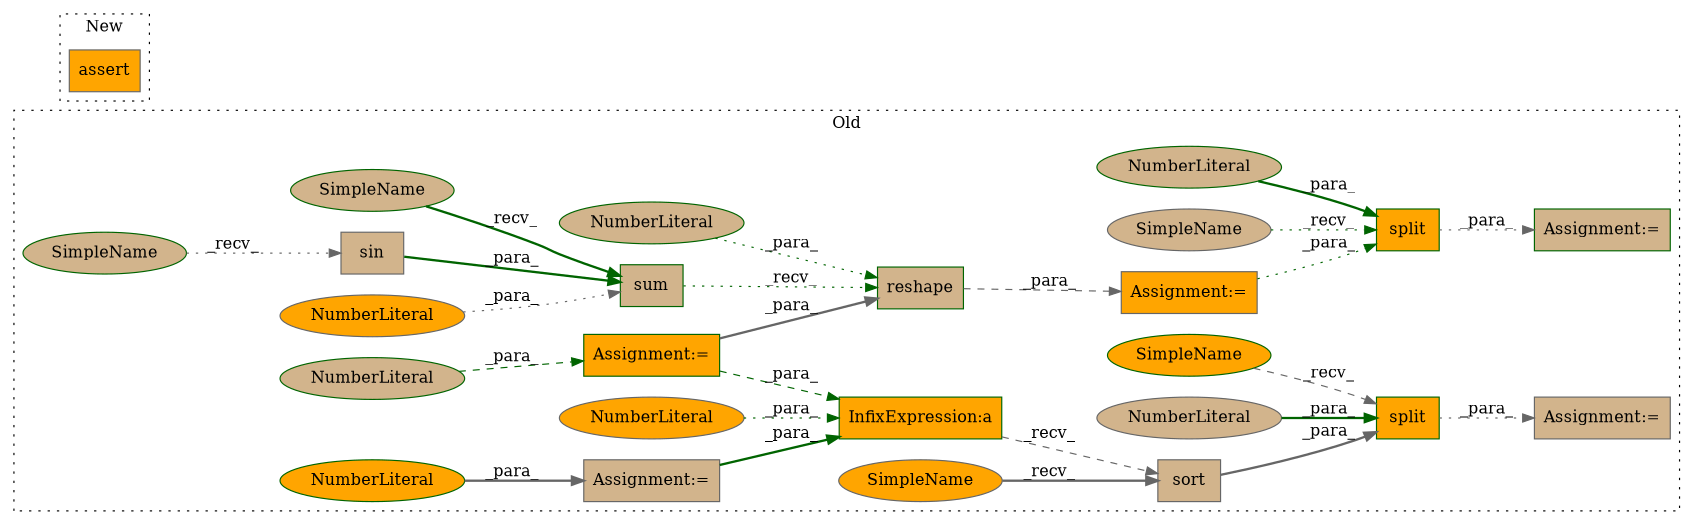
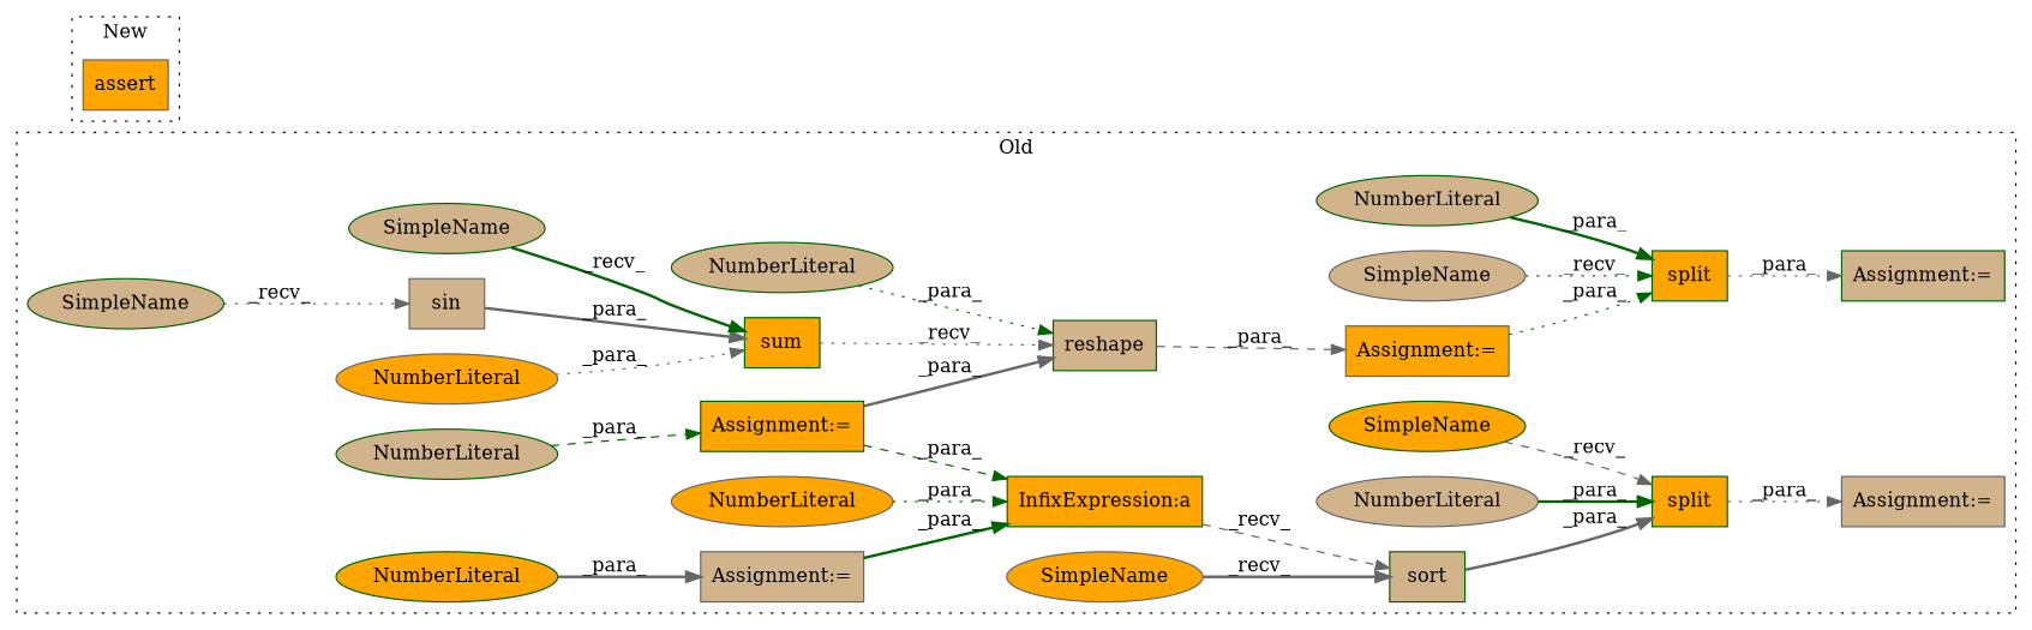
  digraph {
    rankdir=LR
    node [a=32 color=darkgreen fillcolor=tan l=1 shape=box style=filled]
    edge [color=gray40 style=dotted]
    n1 [l="8,1" label=reshape s="442,457"]
    n2 [a=7 l=2 label="Assignment:=" s=532]
    n3 [a=7 color=gray40 fillcolor=orange label="Assignment:=" s=415]
    n4 [a=34 label=NumberLiteral s=456 shape=ellipse]
    n5 [fillcolor=orange l="6,1" label=split s="540,549"]
    n6 [a=34 label=NumberLiteral s=548 shape=ellipse]
    n7 [fillcolor=orange l="6,1" label=split s="494,503"]
    n8 [a=34 color=gray40 label=NumberLiteral s=502 shape=ellipse]
    n9 [a=7 color=gray40 label="Assignment:=" s=351]
    n10 [a=34 fillcolor=orange label=NumberLiteral s=352 shape=ellipse]
    n11 [a=7 color=gray40 l=2 label="Assignment:=" s=486]
    n12 [a=7 fillcolor=orange label="Assignment:=" s=336]
    n13 [a=34 l=3 label=NumberLiteral s=337 shape=ellipse]
    n14 [a=27 fillcolor=orange l=3 label="InfixExpression:a" s=374]
    n15 [a=34 color=gray40 fillcolor=orange l=2 label=NumberLiteral s=372 shape=ellipse]
    n16 [color=gray40 l="4,1" label=sin s="432,437"]
-   n17 [l="4,1" label=sum s="422,440"]
+   n17 [fillcolor=orange l="4,1" label=sum s="422,440"]
    n18 [a=34 color=gray40 fillcolor=orange label=NumberLiteral s=439 shape=ellipse]
-   n19 [color=gray40 l="5,1" label=sort s="367,407"]
+   n19 [l="5,1" label=sort s="367,407"]
    n20 [a=42 l=5 label=SimpleName s=416 shape=ellipse]
    n21 [a=42 color=gray40 l=5 label=SimpleName s=534 shape=ellipse]
    n22 [a=42 fillcolor=orange l=5 label=SimpleName s=488 shape=ellipse]
    n23 [a=42 l=5 label=SimpleName s=426 shape=ellipse]
    n24 [a=42 color=gray40 fillcolor=orange l=5 label=SimpleName s=361 shape=ellipse]
    n25 [color=gray40 fillcolor=orange l="11,1" label=assert s="563,610"]
    subgraph cluster_1 {
      label=Old
      style=dotted
      n1
      n2
      n3
      n4
      n5
      n6
      n7
      n8
      n9
      n10
      n11
      n12
      n13
      n14
      n15
      n16
      n17
      n18
      n19
      n20
      n21
      n22
      n23
      n24
    }
    subgraph cluster_2 {
      label=New
      style=dotted
      n25
    }
    n1 -> n3 [label=_para_ style=dashed]
    n3 -> n5 [color=darkgreen label=_para_]
    n4 -> n1 [color=darkgreen label=_para_]
    n5 -> n2 [label=_para_]
    n6 -> n5 [color=darkgreen label=_para_ style=bold]
    n7 -> n11 [label=_para_]
    n8 -> n7 [color=darkgreen label=_para_ style=bold]
    n9 -> n14 [color=darkgreen label=_para_ style=bold]
    n10 -> n9 [label=_para_ style=bold]
    n12 -> n1 [label=_para_ style=bold]
    n12 -> n14 [color=darkgreen label=_para_ style=dashed]
    n13 -> n12 [color=darkgreen label=_para_ style=dashed]
    n14 -> n19 [label=_recv_ style=dashed]
    n15 -> n14 [color=darkgreen label=_para_]
-   n16 -> n17 [color=darkgreen label=_para_ style=bold]
-   n17 -> n1 [color=darkgreen label=_recv_]
+   n16 -> n17 [label=_para_ style=bold]
+   n17 -> n1 [label=_recv_]
    n18 -> n17 [label=_para_]
    n19 -> n7 [label=_para_ style=bold]
    n20 -> n17 [color=darkgreen label=_recv_ style=bold]
    n21 -> n5 [color=darkgreen label=_recv_]
    n22 -> n7 [label=_recv_ style=dashed]
    n23 -> n16 [label=_recv_]
    n24 -> n19 [label=_recv_ style=bold]
  }
